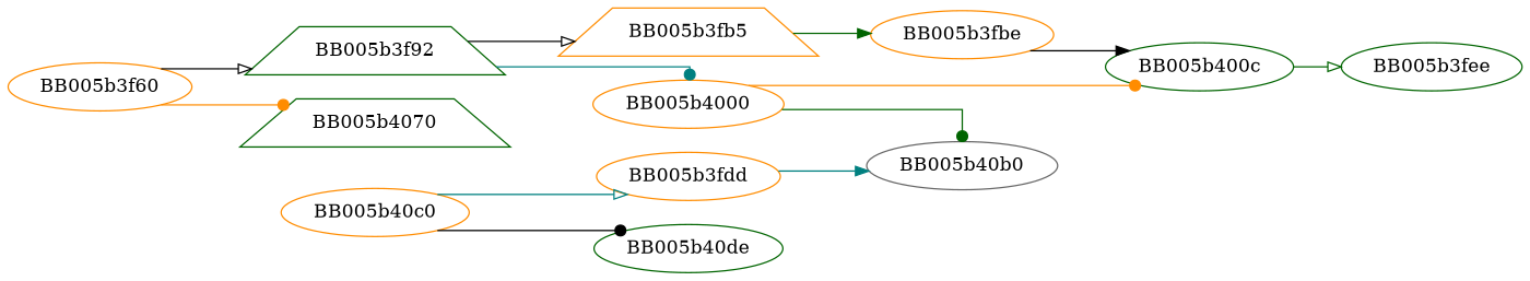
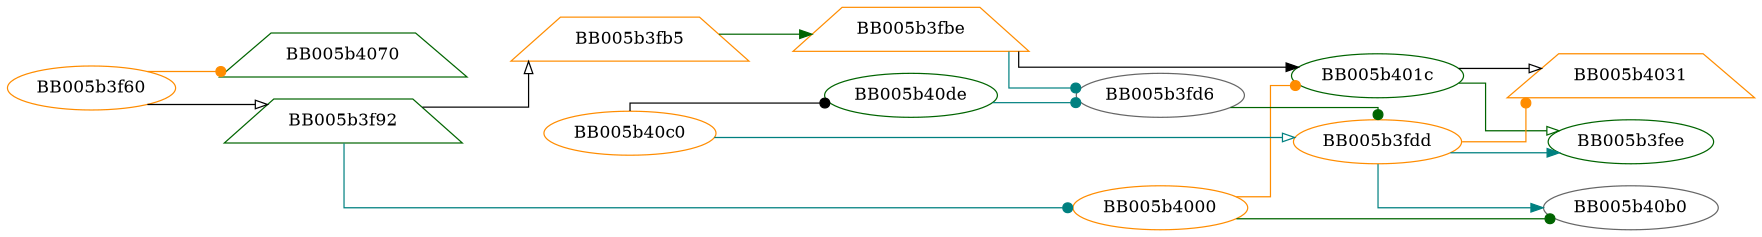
  digraph {
    rankdir=LR
    splines=ortho
    node [color=darkorange shape=ellipse]
    edge [arrowhead=dot color=teal]
    BB005b4070 [color=darkgreen shape=trapezium]
    BB005b3f60
    BB005b3f92 [color=darkgreen shape=trapezium]
    BB005b4000
    BB005b3fb5 [shape=trapezium]
-   BB005b401c [color=darkgreen label=BB005b400c]
+   BB005b401c [color=darkgreen]
    BB005b40b0 [color=gray40]
-   BB005b3fbe
+   BB005b3fbe [shape=trapezium]
+   BB005b4031 [shape=trapezium]
    BB005b3fee [color=darkgreen]
    BB005b40c0
    BB005b3fdd
    BB005b40de [color=darkgreen]
+   BB005b3fd6 [color=gray40]
    BB005b3f60 -> BB005b4070 [color=darkorange]
    BB005b3f60 -> BB005b3f92 [arrowhead=onormal color=black]
    BB005b3f92 -> BB005b4000
    BB005b3f92 -> BB005b3fb5 [arrowhead=onormal color=black]
    BB005b4000 -> BB005b401c [color=darkorange]
    BB005b4000 -> BB005b40b0 [color=darkgreen]
    BB005b3fb5 -> BB005b3fbe [arrowhead=normal color=darkgreen]
+   BB005b401c -> BB005b4031 [arrowhead=onormal color=black]
    BB005b401c -> BB005b3fee [arrowhead=onormal color=darkgreen]
    BB005b3fbe -> BB005b401c [arrowhead=normal color=black]
+   BB005b3fbe -> BB005b3fd6
    BB005b40c0 -> BB005b3fdd [arrowhead=onormal]
    BB005b40c0 -> BB005b40de [color=black]
    BB005b3fdd -> BB005b40b0 [arrowhead=normal]
+   BB005b3fdd -> BB005b4031 [color=darkorange]
+   BB005b3fdd -> BB005b3fee [arrowhead=normal]
+   BB005b40de -> BB005b3fd6
+   BB005b3fd6 -> BB005b3fdd [color=darkgreen]
  }
